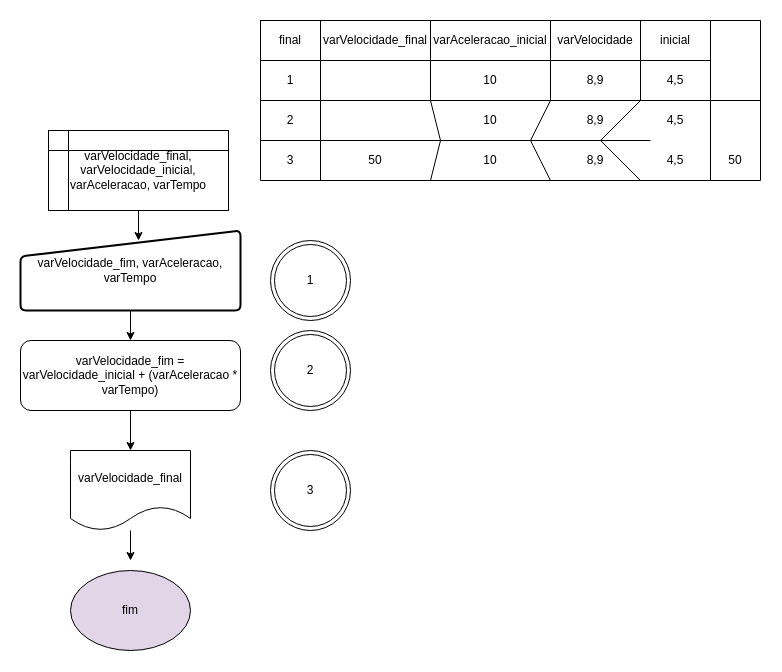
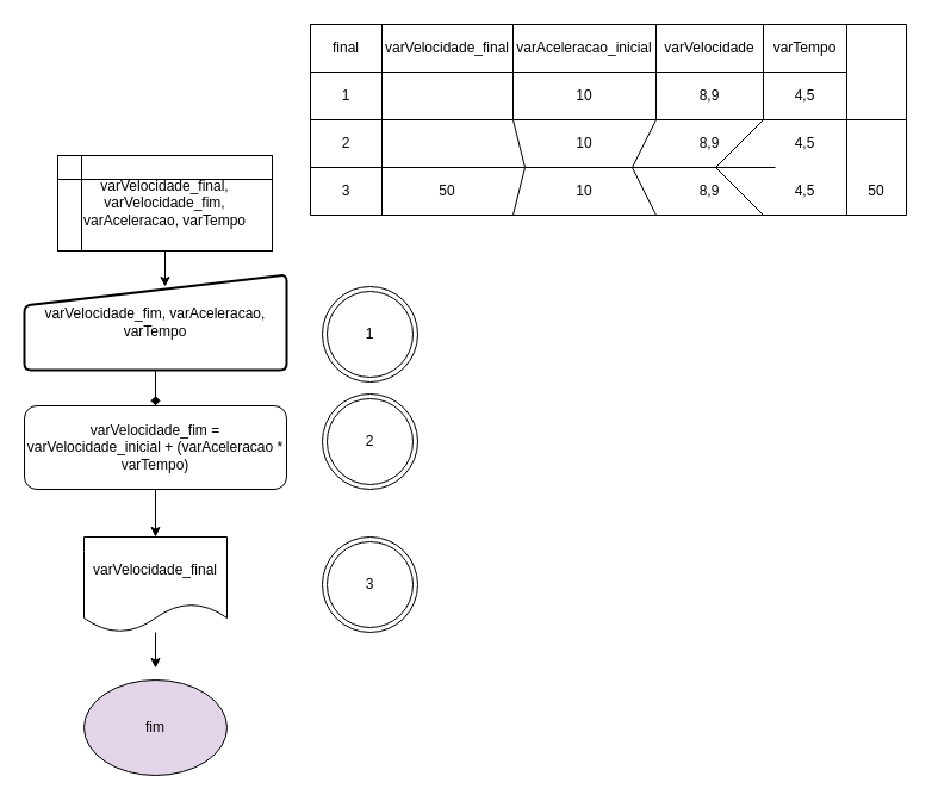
  <mxCell id="0" />
  <mxCell id="1" parent="0" />
- <mxCell id="2" value="varVelocidade_final, varVelocidade_inicial, varAceleracao, varTempo" style="shape=internalStorage;whiteSpace=wrap;html=1;backgroundOutline=1;" parent="1" vertex="1"><mxGeometry x="48" y="130" width="180" height="80" as="geometry" /></mxCell>
+ <mxCell id="2" value="varVelocidade_final, varVelocidade_fim, varAceleracao, varTempo" style="shape=internalStorage;whiteSpace=wrap;html=1;backgroundOutline=1;" parent="1" vertex="1"><mxGeometry x="48" y="130" width="180" height="80" as="geometry" /></mxCell>
  <mxCell id="3" value="varVelocidade_fim, varAceleracao, varTempo" style="html=1;strokeWidth=2;shape=manualInput;whiteSpace=wrap;rounded=1;size=26;arcSize=11;" parent="1" vertex="1"><mxGeometry x="20" y="230" width="220" height="80" as="geometry" /></mxCell>
  <mxCell id="4" value="varVelocidade_fim = varVelocidade_inicial + (varAceleracao * varTempo)" style="rounded=1;whiteSpace=wrap;html=1;" parent="1" vertex="1"><mxGeometry x="20" y="340" width="220" height="70" as="geometry" /></mxCell>
  <mxCell id="5" value="varVelocidade_final" style="shape=document;whiteSpace=wrap;html=1;boundedLbl=1;" parent="1" vertex="1"><mxGeometry x="70" y="450" width="120" height="80" as="geometry" /></mxCell>
  <mxCell id="6" value="fim" style="ellipse;whiteSpace=wrap;html=1;fillColor=#e1d5e7;" parent="1" vertex="1"><mxGeometry x="70" y="570" width="120" height="80" as="geometry" /></mxCell>
  <mxCell id="7" value="" style="endArrow=classic;html=1;exitX=0.5;exitY=1;exitDx=0;exitDy=0;" parent="1" source="2" edge="1"><mxGeometry width="50" height="50" relative="1" as="geometry"><mxPoint x="370" y="340" as="sourcePoint" /><mxPoint x="138" y="240" as="targetPoint" /></mxGeometry></mxCell>
- <mxCell id="8" value="" style="endArrow=classic;html=1;exitX=0.5;exitY=1;exitDx=0;exitDy=0;entryX=0.5;entryY=0;entryDx=0;entryDy=0;" parent="1" source="3" target="4" edge="1"><mxGeometry width="50" height="50" relative="1" as="geometry"><mxPoint x="370" y="340" as="sourcePoint" /><mxPoint x="420" y="290" as="targetPoint" /></mxGeometry></mxCell>
+ <mxCell id="8" value="" style="endArrow=diamond;html=1;exitX=0.5;exitY=1;exitDx=0;exitDy=0;entryX=0.5;entryY=0;entryDx=0;entryDy=0;" parent="1" source="3" target="4" edge="1"><mxGeometry width="50" height="50" relative="1" as="geometry"><mxPoint x="370" y="340" as="sourcePoint" /><mxPoint x="420" y="290" as="targetPoint" /></mxGeometry></mxCell>
  <mxCell id="9" value="" style="endArrow=classic;html=1;exitX=0.5;exitY=1;exitDx=0;exitDy=0;entryX=0.5;entryY=0;entryDx=0;entryDy=0;" parent="1" source="4" target="5" edge="1"><mxGeometry width="50" height="50" relative="1" as="geometry"><mxPoint x="370" y="340" as="sourcePoint" /><mxPoint x="420" y="290" as="targetPoint" /></mxGeometry></mxCell>
  <mxCell id="10" value="" style="endArrow=classic;html=1;" parent="1" source="5" edge="1"><mxGeometry width="50" height="50" relative="1" as="geometry"><mxPoint x="130" y="540" as="sourcePoint" /><mxPoint x="130" y="560" as="targetPoint" /></mxGeometry></mxCell>
  <mxCell id="11" value="1" style="ellipse;shape=doubleEllipse;whiteSpace=wrap;html=1;aspect=fixed;" parent="1" vertex="1"><mxGeometry x="270" y="240" width="80" height="80" as="geometry" /></mxCell>
  <mxCell id="12" value="2" style="ellipse;shape=doubleEllipse;whiteSpace=wrap;html=1;aspect=fixed;" parent="1" vertex="1"><mxGeometry x="270" y="330" width="80" height="80" as="geometry" /></mxCell>
  <mxCell id="13" value="3" style="ellipse;shape=doubleEllipse;whiteSpace=wrap;html=1;aspect=fixed;" parent="1" vertex="1"><mxGeometry x="270" y="450" width="80" height="80" as="geometry" /></mxCell>
  <mxCell id="14" value="" style="shape=table;html=1;whiteSpace=wrap;startSize=0;container=1;collapsible=0;childLayout=tableLayout;" parent="1" vertex="1"><mxGeometry x="260" y="20" width="500" height="160" as="geometry" /></mxCell>
  <mxCell id="15" style="shape=partialRectangle;html=1;whiteSpace=wrap;collapsible=0;dropTarget=0;pointerEvents=0;fillColor=none;top=0;left=0;bottom=0;right=0;points=[[0,0.5],[1,0.5]];portConstraint=eastwest;" parent="14" vertex="1"><mxGeometry width="500" height="40" as="geometry" /></mxCell>
  <mxCell id="16" value="final" style="shape=partialRectangle;html=1;whiteSpace=wrap;connectable=0;fillColor=none;top=0;left=0;bottom=0;right=0;overflow=hidden;" parent="15" vertex="1"><mxGeometry width="60" height="40" as="geometry" /></mxCell>
  <mxCell id="17" value="varVelocidade_final" style="shape=partialRectangle;html=1;whiteSpace=wrap;connectable=0;fillColor=none;top=0;left=0;bottom=0;right=0;overflow=hidden;" parent="15" vertex="1"><mxGeometry x="60" width="110" height="40" as="geometry" /></mxCell>
  <mxCell id="18" value="varAceleracao_inicial" style="shape=partialRectangle;html=1;whiteSpace=wrap;connectable=0;fillColor=none;top=0;left=0;bottom=0;right=0;overflow=hidden;" parent="15" vertex="1"><mxGeometry x="170" width="120" height="40" as="geometry" /></mxCell>
  <mxCell id="19" value="varVelocidade" style="shape=partialRectangle;html=1;whiteSpace=wrap;connectable=0;fillColor=none;top=0;left=0;bottom=0;right=0;overflow=hidden;" parent="15" vertex="1"><mxGeometry x="290" width="90" height="40" as="geometry" /></mxCell>
- <mxCell id="20" value="inicial" style="shape=partialRectangle;html=1;whiteSpace=wrap;connectable=0;fillColor=none;top=0;left=0;bottom=0;right=0;overflow=hidden;" vertex="1" parent="15"><mxGeometry x="380" width="70" height="40" as="geometry" /></mxCell>
+ <mxCell id="20" value="varTempo" style="shape=partialRectangle;html=1;whiteSpace=wrap;connectable=0;fillColor=none;top=0;left=0;bottom=0;right=0;overflow=hidden;" vertex="1" parent="15"><mxGeometry x="380" width="70" height="40" as="geometry" /></mxCell>
  <mxCell id="21" style="shape=partialRectangle;html=1;whiteSpace=wrap;collapsible=0;dropTarget=0;pointerEvents=0;fillColor=none;top=0;left=0;bottom=0;right=0;points=[[0,0.5],[1,0.5]];portConstraint=eastwest;" parent="14" vertex="1"><mxGeometry y="40" width="500" height="40" as="geometry" /></mxCell>
  <mxCell id="22" value="1" style="shape=partialRectangle;html=1;whiteSpace=wrap;connectable=0;fillColor=none;top=0;left=0;bottom=0;right=0;overflow=hidden;" parent="21" vertex="1"><mxGeometry width="60" height="40" as="geometry" /></mxCell>
  <mxCell id="23" value="" style="shape=partialRectangle;html=1;whiteSpace=wrap;connectable=0;fillColor=none;top=0;left=0;bottom=0;right=0;overflow=hidden;" parent="21" vertex="1"><mxGeometry x="60" width="110" height="40" as="geometry" /></mxCell>
  <mxCell id="24" value="10" style="shape=partialRectangle;html=1;whiteSpace=wrap;connectable=0;fillColor=none;top=0;left=0;bottom=0;right=0;overflow=hidden;" parent="21" vertex="1"><mxGeometry x="170" width="120" height="40" as="geometry" /></mxCell>
  <mxCell id="25" value="8,9" style="shape=partialRectangle;html=1;whiteSpace=wrap;connectable=0;fillColor=none;top=0;left=0;bottom=0;right=0;overflow=hidden;" parent="21" vertex="1"><mxGeometry x="290" width="90" height="40" as="geometry" /></mxCell>
  <mxCell id="26" value="4,5" style="shape=partialRectangle;html=1;whiteSpace=wrap;connectable=0;fillColor=none;top=0;left=0;bottom=0;right=0;overflow=hidden;" vertex="1" parent="21"><mxGeometry x="380" width="70" height="40" as="geometry" /></mxCell>
  <mxCell id="27" style="shape=partialRectangle;html=1;whiteSpace=wrap;connectable=0;fillColor=none;top=0;left=0;bottom=0;right=0;overflow=hidden;" vertex="1" parent="21"><mxGeometry x="450" width="50" height="40" as="geometry" /></mxCell>
  <mxCell id="28" value="" style="shape=partialRectangle;html=1;whiteSpace=wrap;collapsible=0;dropTarget=0;pointerEvents=0;fillColor=none;top=0;left=0;bottom=0;right=0;points=[[0,0.5],[1,0.5]];portConstraint=eastwest;" parent="14" vertex="1"><mxGeometry y="80" width="500" height="40" as="geometry" /></mxCell>
  <mxCell id="29" value="2" style="shape=partialRectangle;html=1;whiteSpace=wrap;connectable=0;fillColor=none;top=0;left=0;bottom=0;right=0;overflow=hidden;" parent="28" vertex="1"><mxGeometry width="60" height="40" as="geometry" /></mxCell>
  <mxCell id="30" value="10" style="shape=partialRectangle;html=1;whiteSpace=wrap;connectable=0;fillColor=none;top=0;left=0;bottom=0;right=0;overflow=hidden;" parent="28" vertex="1"><mxGeometry x="170" width="120" height="40" as="geometry" /></mxCell>
  <mxCell id="31" value="8,9" style="shape=partialRectangle;html=1;whiteSpace=wrap;connectable=0;fillColor=none;top=0;left=0;bottom=0;right=0;overflow=hidden;" parent="28" vertex="1"><mxGeometry x="290" width="90" height="40" as="geometry" /></mxCell>
  <mxCell id="32" value="4,5" style="shape=partialRectangle;html=1;whiteSpace=wrap;connectable=0;fillColor=none;top=0;left=0;bottom=0;right=0;overflow=hidden;" vertex="1" parent="28"><mxGeometry x="380" width="70" height="40" as="geometry" /></mxCell>
  <mxCell id="33" style="shape=partialRectangle;html=1;whiteSpace=wrap;connectable=0;fillColor=none;top=0;left=0;bottom=0;right=0;overflow=hidden;" vertex="1" parent="28"><mxGeometry x="450" width="50" height="40" as="geometry" /></mxCell>
  <mxCell id="34" value="" style="shape=partialRectangle;html=1;whiteSpace=wrap;collapsible=0;dropTarget=0;pointerEvents=0;fillColor=none;top=0;left=0;bottom=0;right=0;points=[[0,0.5],[1,0.5]];portConstraint=eastwest;" parent="14" vertex="1"><mxGeometry y="120" width="500" height="40" as="geometry" /></mxCell>
  <mxCell id="35" value="3" style="shape=partialRectangle;html=1;whiteSpace=wrap;connectable=0;fillColor=none;top=0;left=0;bottom=0;right=0;overflow=hidden;" parent="34" vertex="1"><mxGeometry width="60" height="40" as="geometry" /></mxCell>
  <mxCell id="36" value="50" style="shape=partialRectangle;html=1;whiteSpace=wrap;connectable=0;fillColor=none;top=0;left=0;bottom=0;right=0;overflow=hidden;" parent="34" vertex="1"><mxGeometry x="60" width="110" height="40" as="geometry" /></mxCell>
  <mxCell id="37" value="10" style="shape=partialRectangle;html=1;whiteSpace=wrap;connectable=0;fillColor=none;top=0;left=0;bottom=0;right=0;overflow=hidden;" parent="34" vertex="1"><mxGeometry x="170" width="120" height="40" as="geometry" /></mxCell>
  <mxCell id="38" value="8,9" style="shape=partialRectangle;html=1;whiteSpace=wrap;connectable=0;fillColor=none;top=0;left=0;bottom=0;right=0;overflow=hidden;" parent="34" vertex="1"><mxGeometry x="290" width="90" height="40" as="geometry" /></mxCell>
  <mxCell id="39" value="4,5" style="shape=partialRectangle;html=1;whiteSpace=wrap;connectable=0;fillColor=none;top=0;left=0;bottom=0;right=0;overflow=hidden;" vertex="1" parent="34"><mxGeometry x="380" width="70" height="40" as="geometry" /></mxCell>
  <mxCell id="40" value="50" style="shape=partialRectangle;html=1;whiteSpace=wrap;connectable=0;fillColor=none;top=0;left=0;bottom=0;right=0;overflow=hidden;" vertex="1" parent="34"><mxGeometry x="450" width="50" height="40" as="geometry" /></mxCell>
